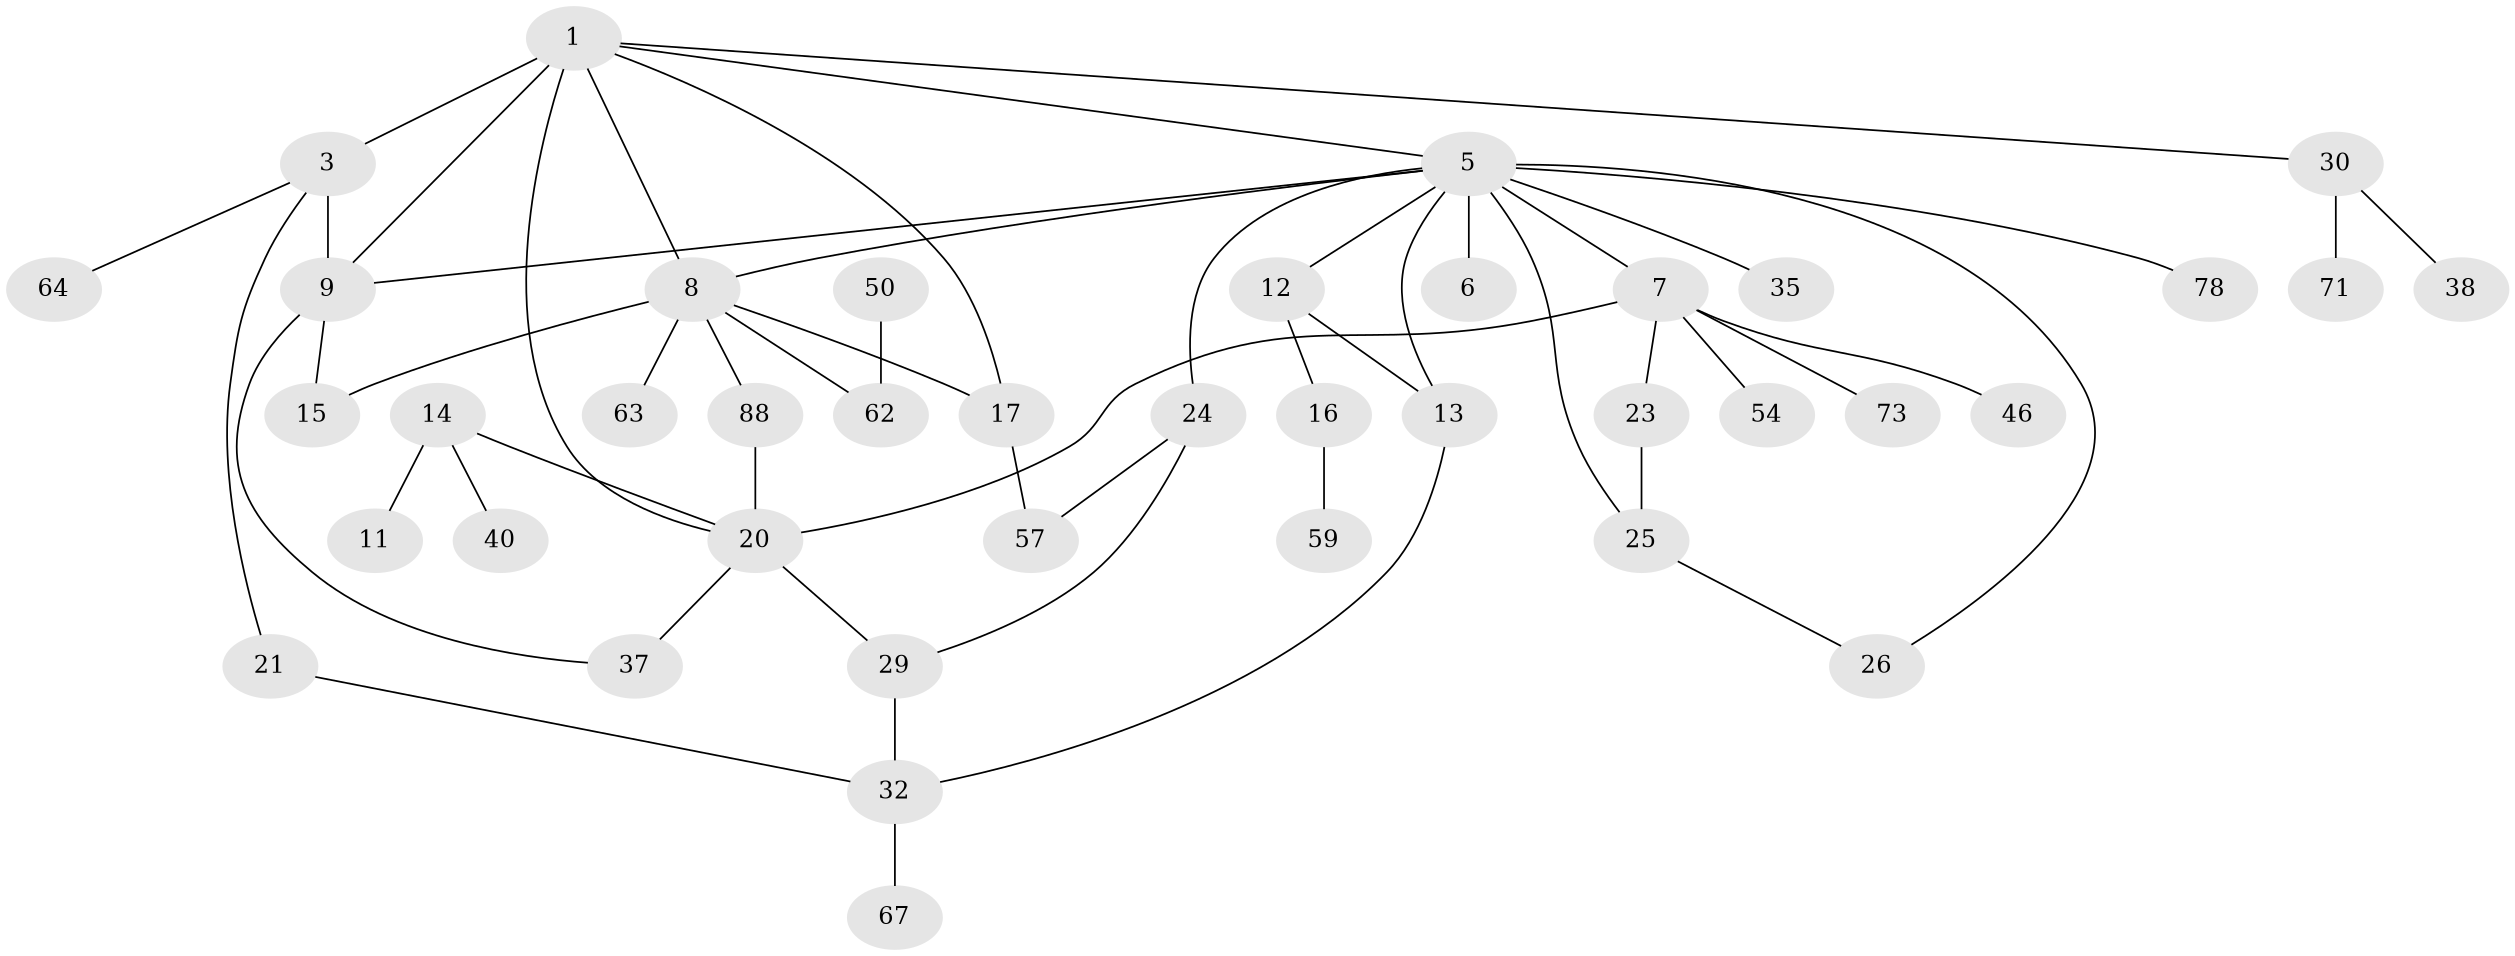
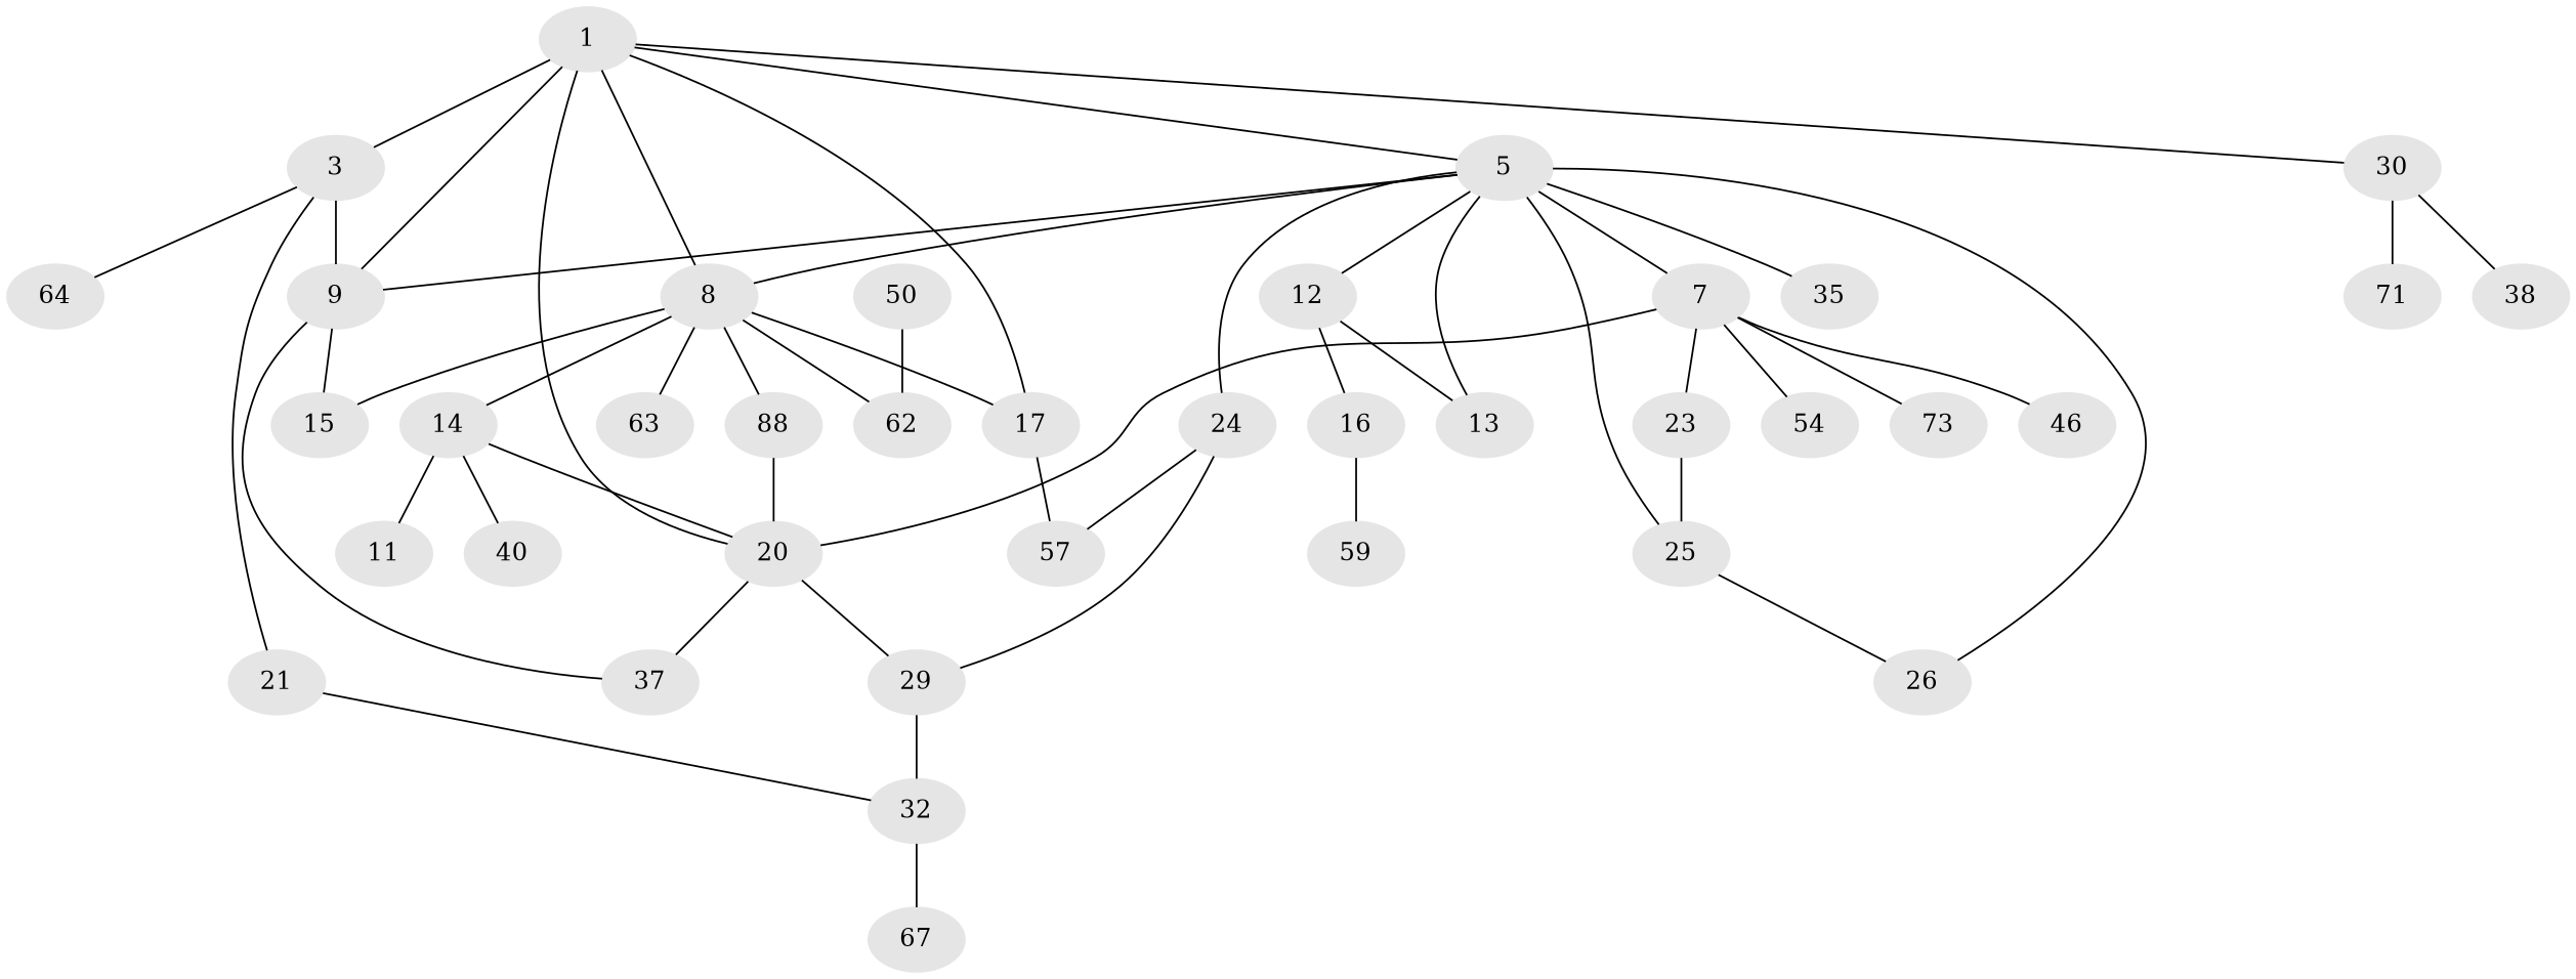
  graph {
    node [color=gray90 style=filled]
    1 [super="+2+27"]
    3 [super="+11"]
    n3 [label=5 super="+70+5"]
    8 [super="+47+22"]
    9 [super="+10+19"]
    17 [super="+45"]
    20 [super="+33+36+42"]
    30
    21
    64
-   6 [super="+61"]
    7 [super="+28"]
    12
    13 [super="+43"]
    24 [super="+56"]
    25 [super="+44"]
    26 [super="+81"]
    35
-   78
    14
    15
    n22 [label=88]
    62 [super="+75"]
    63
    37 [super="+76"]
    57
    29 [super="+39"]
    n28 [label=71]
    38
    32 [super="+41"]
    23
    46
    54
    73
    16
    40
    n37 [label=11]
    67
    59
    50
    1 -- 3 [weight=2]
    1 -- n3
    1 -- 8
    1 -- 9
    1 -- 17
    1 -- 20
    1 -- 30
    3 -- 9
    3 -- 21
    3 -- 64
    n3 -- 8
    n3 -- 9
-   n3 -- 6
    n3 -- 7 [weight=2]
    n3 -- 12
    n3 -- 13
    n3 -- 24
    n3 -- 25
    n3 -- 26
    n3 -- 35
-   n3 -- 78
    8 -- 17
+   8 -- 14
    8 -- 15
    8 -- n22
    8 -- 62
    8 -- 63
    9 -- 15
    9 -- 37
    17 -- 57
    20 -- 37
    20 -- 29
    30 -- n28
    30 -- 38
    21 -- 32
    7 -- 20 [weight=2]
    7 -- 23
    7 -- 46
    7 -- 54
    7 -- 73 [weight=2]
    12 -- 13
    12 -- 16
-   13 -- 32
    24 -- 57
    24 -- 29
    25 -- 26
    14 -- 20
    14 -- 40
    14 -- n37
    n22 -- 20 [weight=2]
    29 -- 32
    32 -- 67
    23 -- 25
    16 -- 59
    50 -- 62
  }
